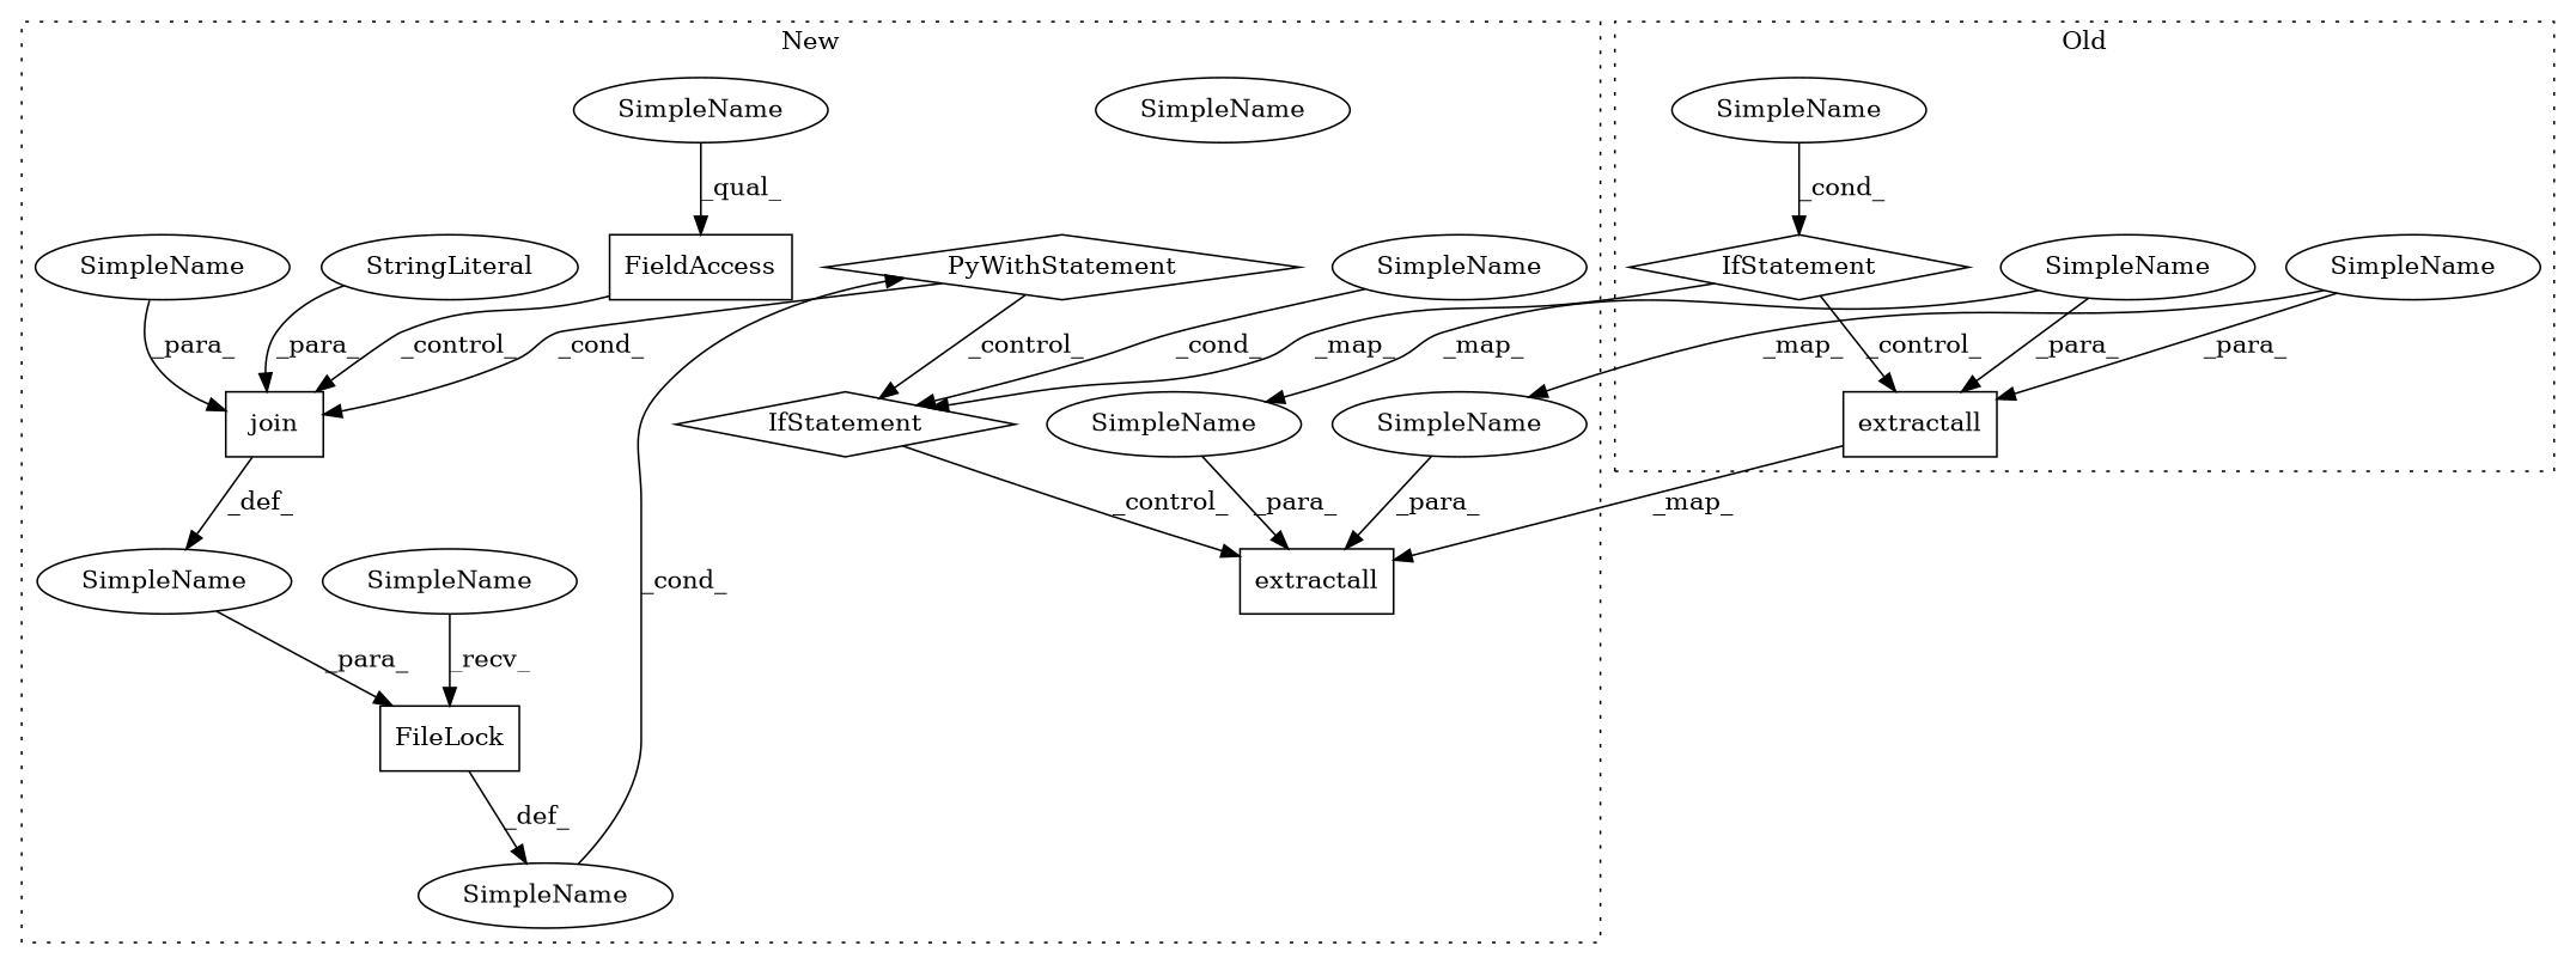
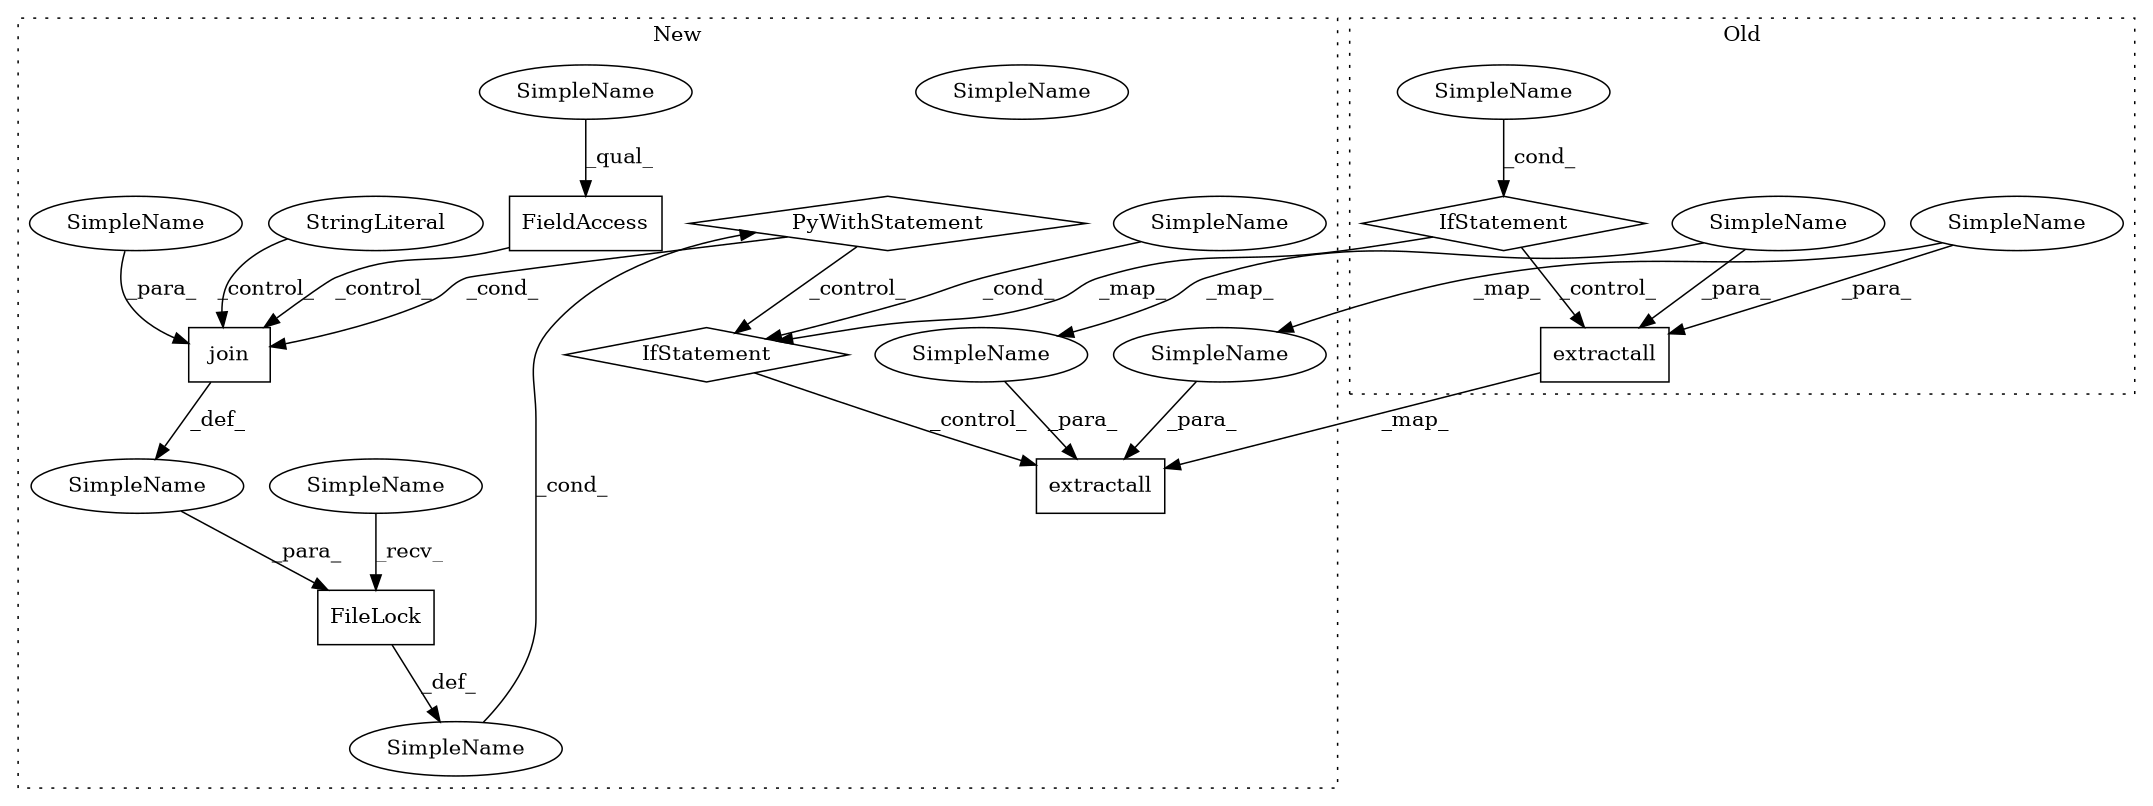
  digraph {
    node [a=42 shape=ellipse]
    n1 [a=32 l="11,1" label=extractall s="2120,2163" shape=box]
    n2 [a=25 l="4,2" label=IfStatement s="1953,1991" shape=diamond]
    n3 [l=18 label=SimpleName s=2029]
    n4 [l=3 label=SimpleName s=2080]
    n5 [label=SimpleName]
    n6 [a=32 l="11,1" label=extractall s="2238,2281" shape=box]
    n7 [label=SimpleName]
    n8 [a=25 l="4,2" label=IfStatement s="2061,2099" shape=diamond]
    n9 [l=18 label=SimpleName s=2143]
    n10 [a=32 l="9,1" label=FileLock s="1872,1911" shape=box]
    n11 [a=104 l="10,2" label=PyWithStatement s="1853,1912" shape=diamond]
    n12 [label=SimpleName]
    n13 [a=32 l="5,1" label=join s="1889,1910" shape=box]
    n14 [a=22 l=7 label=FieldAccess s=1881 shape=box]
    n15 [l=2 label=SimpleName s=1881]
    n16 [a=45 l=6 label=StringLiteral s=1904]
    n17 [l=3 label=SimpleName s=2196]
    n18 [label=SimpleName]
    n19 [l=2 label=SimpleName s=1881]
    n20 [l=9 label=SimpleName s=1894]
    n21 [l=8 label=SimpleName s=1863]
    subgraph cluster_1 {
      label=Old
      style=dotted
      n1
      n2
      n3
      n4
      n5
    }
    subgraph cluster_2 {
      label=New
      style=dotted
      n6
      n7
      n8
      n9
      n10
      n11
      n12
      n13
      n14
      n15
      n16
      n17
      n18
      n19
      n20
      n21
    }
    n1 -> n6 [label=_map_]
    n2 -> n1 [label=_control_]
    n2 -> n8 [label=_map_]
    n3 -> n1 [label=_para_]
    n3 -> n9 [label=_map_]
    n4 -> n1 [label=_para_]
    n4 -> n17 [label=_map_]
    n5 -> n2 [label=_cond_]
    n7 -> n11 [label=_cond_]
    n8 -> n6 [label=_control_]
    n9 -> n6 [label=_para_]
    n10 -> n7 [label=_def_]
    n11 -> n8 [label=_control_]
    n11 -> n13 [label=_cond_]
    n12 -> n10 [label=_para_]
    n13 -> n12 [label=_def_]
    n14 -> n13 [label=_control_]
-   n16 -> n13 [label=_para_]
+   n16 -> n13 [label=_control_]
    n17 -> n6 [label=_para_]
    n18 -> n8 [label=_cond_]
    n19 -> n14 [label=_qual_]
    n20 -> n13 [label=_para_]
    n21 -> n10 [label=_recv_]
  }
